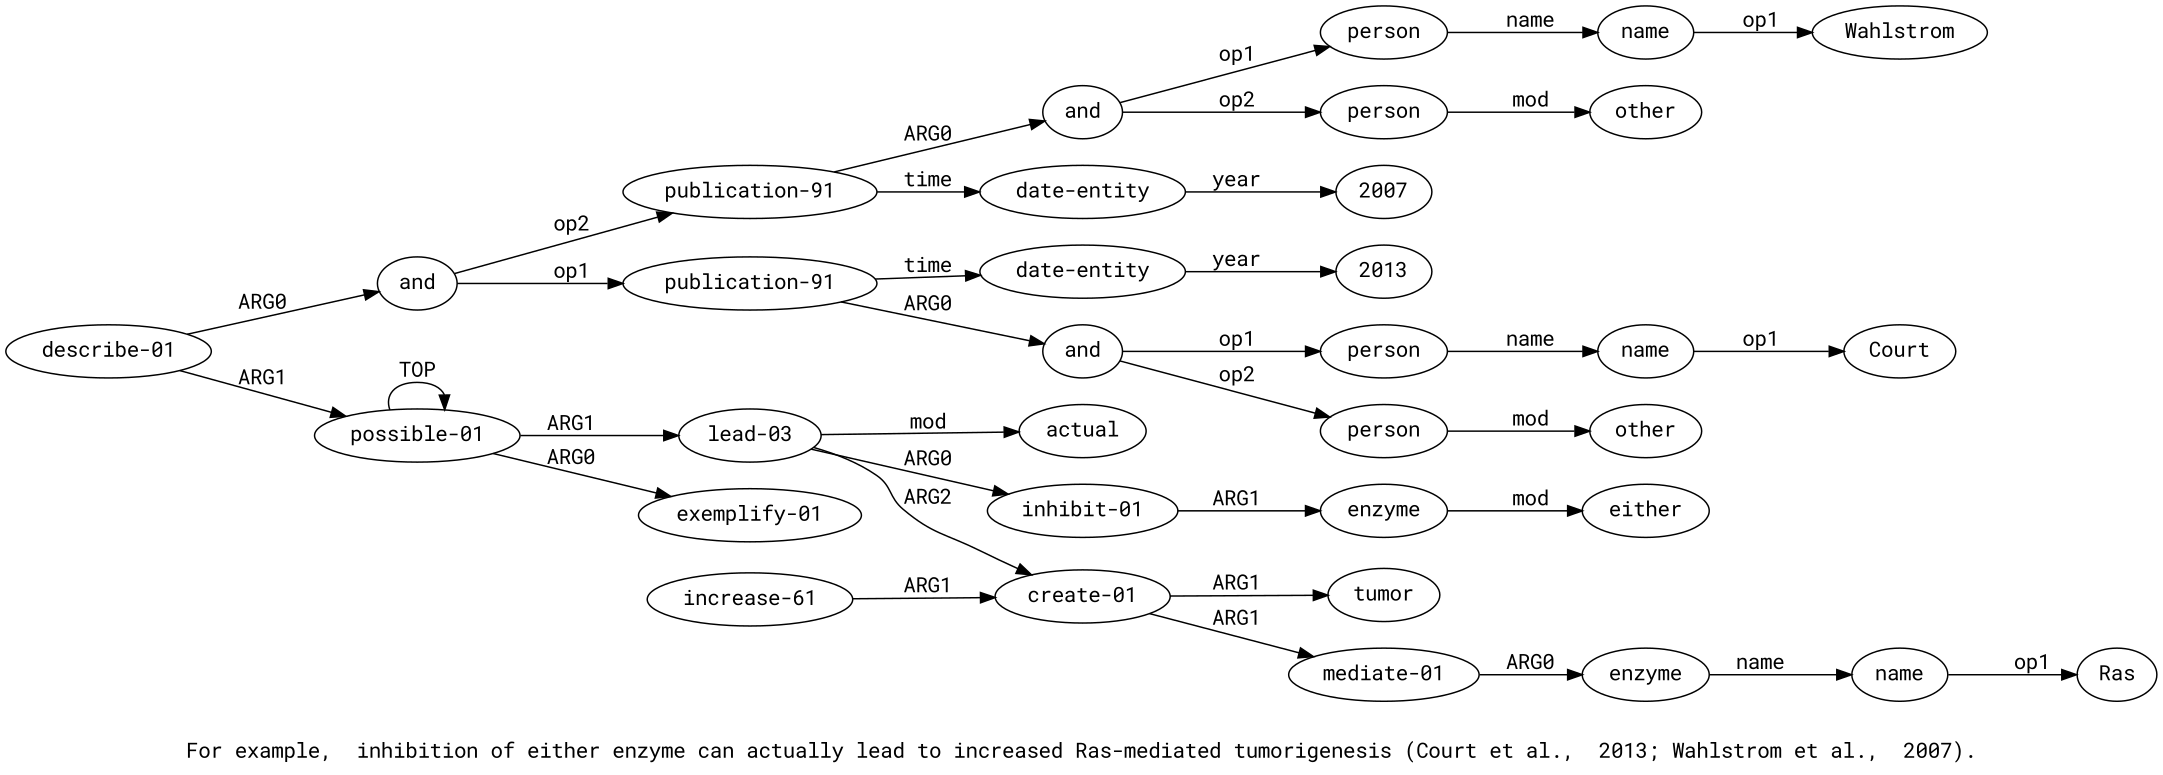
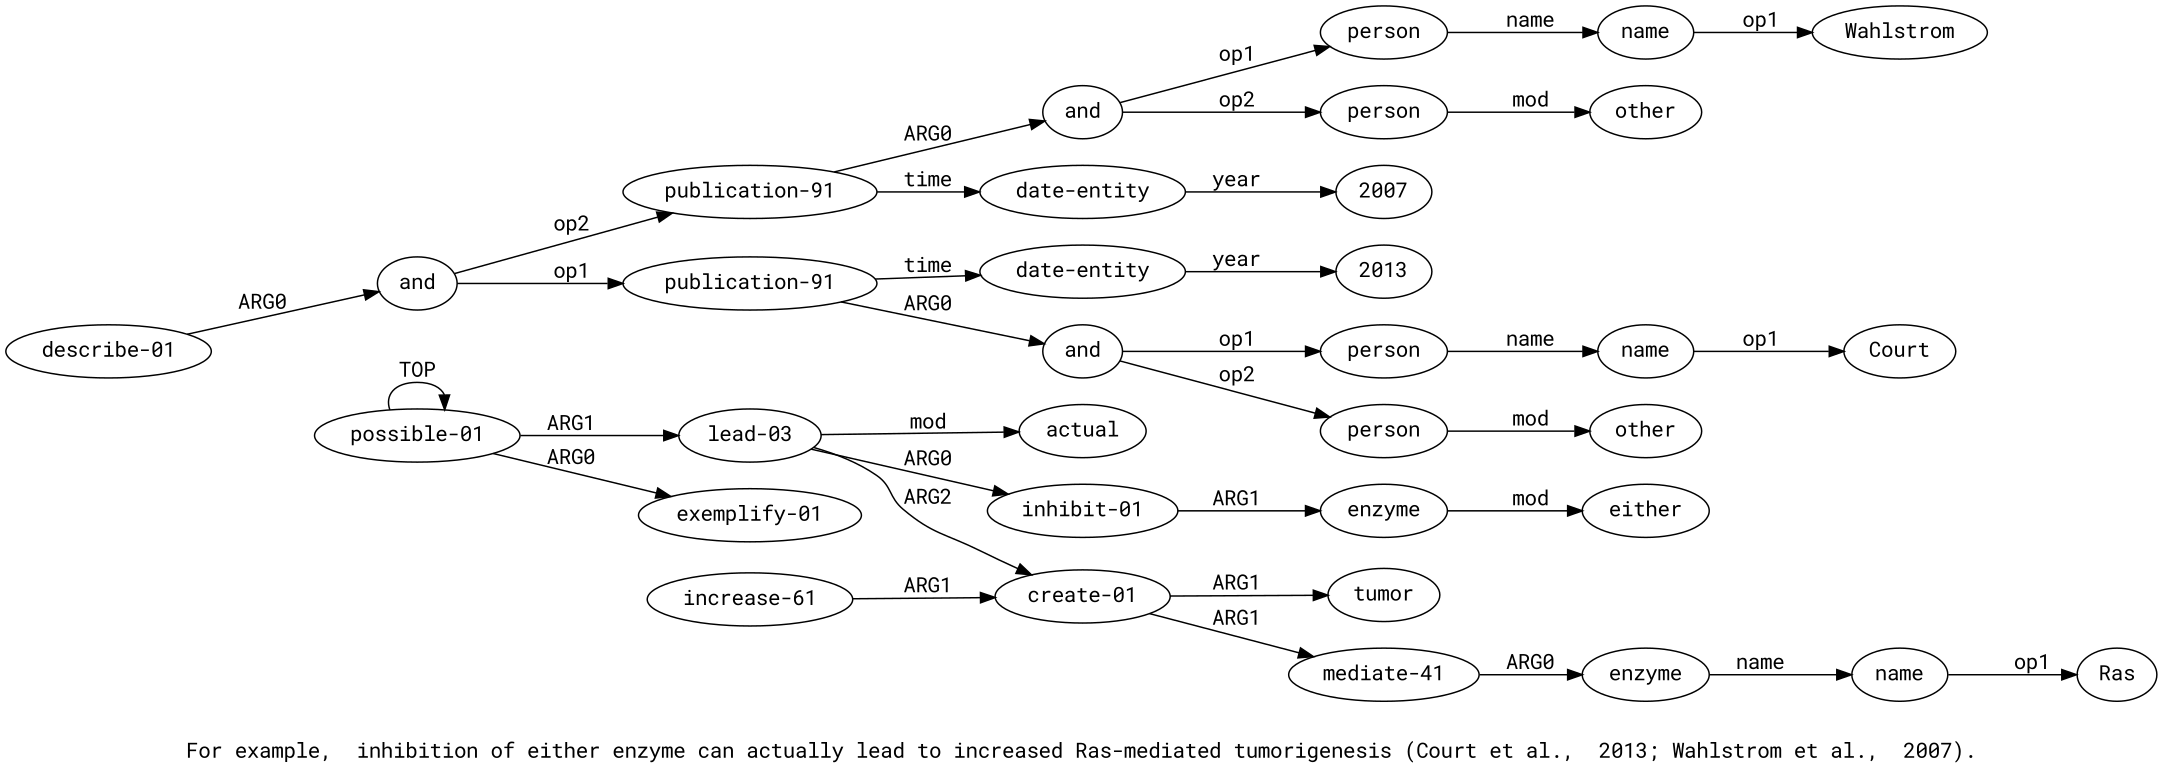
  digraph {
    fontname="Roboto Mono"
    label="For example,  inhibition of either enzyme can actually lead to increased Ras-mediated tumorigenesis (Court et al.,  2013; Wahlstrom et al.,  2007)."
    rankdir=LR
    node [color=black fontname="Roboto Mono" gold_ind=-1 gold_label=person test_ind=-1 test_label=person]
    edge [color=black fontname="Roboto Mono" gold_label=ARG0 test_label=ARG0]
    n1 [gold_ind=20 gold_label=other label=other test_ind=20 test_label=other]
    n2 [gold_ind=21 gold_label="date-entity" label="date-entity" test_ind=21 test_label="date-entity"]
    n3 [gold_label=2013 label=2013 test_label=2013]
    n4 [gold_ind=22 gold_label="publication-91" label="publication-91" test_ind=22 test_label="publication-91"]
    n5 [gold_ind=23 gold_label=and label=and test_ind=23 test_label=and]
    n6 [gold_ind=28 gold_label="date-entity" label="date-entity" test_ind=28 test_label="date-entity"]
    n7 [gold_ind=24 label=person test_ind=24]
    n8 [gold_ind=26 label=person test_ind=26]
    n9 [gold_label=2007 label=2007 test_label=2007]
    n10 [gold_ind=25 gold_label=name label=name test_ind=25 test_label=name]
    n11 [gold_ind=27 gold_label=other label=other test_ind=27 test_label=other]
    n12 [gold_label=Wahlstrom label=Wahlstrom test_label=Wahlstrom]
    n13 [gold_label=Court label=Court test_label=Court]
    n14 [gold_ind=15 gold_label="publication-91" label="publication-91" test_ind=15 test_label="publication-91"]
    n15 [gold_ind=16 gold_label=and label=and test_ind=16 test_label=and]
    n16 [gold_ind=17 label=person test_ind=17]
    n17 [gold_ind=19 label=person test_ind=19]
    n18 [gold_ind=18 gold_label=name label=name test_ind=18 test_label=name]
    n19 [gold_ind=14 gold_label=and label=and test_ind=14 test_label=and]
    n20 [gold_ind=11 gold_label=actual label=actual test_ind=11 test_label=actual]
    n21 [gold_ind=10 gold_label=name label=name test_ind=10 test_label=name]
    n22 [gold_label=Ras label=Ras test_label=Ras]
    n23 [gold_ind=13 gold_label="describe-01" label="describe-01" test_ind=13 test_label="describe-01"]
    n24 [gold_ind=0 gold_label="possible-01" label="possible-01" test_ind=0 test_label="possible-01"]
    n25 [gold_ind=1 gold_label="lead-03" label="lead-03" test_ind=1 test_label="lead-03"]
    n26 [gold_ind=12 gold_label="exemplify-01" label="exemplify-01" test_ind=12 test_label="exemplify-01"]
    n27 [gold_ind=2 gold_label="inhibit-01" label="inhibit-01" test_ind=2 test_label="inhibit-01"]
    n28 [gold_ind=5 gold_label="create-01" label="create-01" test_ind=5 test_label="create-01"]
    n29 [gold_ind=3 gold_label=enzyme label=enzyme test_ind=3 test_label=enzyme]
    n30 [gold_ind=6 gold_label=tumor label=tumor test_ind=6 test_label=tumor]
-   n31 [gold_ind=8 gold_label="mediate-01" label="mediate-01" test_ind=8 test_label="mediate-01"]
+   n31 [gold_ind=8 gold_label="mediate-01" label="mediate-41" test_ind=8 test_label="mediate-01"]
    n32 [gold_ind=4 gold_label=either label=either test_ind=4 test_label=either]
    n33 [gold_ind=7 gold_label="increase-01" label="increase-61" test_ind=7 test_label="increase-01"]
    n34 [gold_ind=9 gold_label=enzyme label=enzyme test_ind=9 test_label=enzyme]
    n2 -> n3 [gold_label=year label=year test_label=year]
    n4 -> n5 [label=ARG0]
    n4 -> n6 [gold_label=time label=time test_label=time]
    n5 -> n7 [gold_label=op1 label=op1 test_label=op1]
    n5 -> n8 [gold_label=op2 label=op2 test_label=op2]
    n6 -> n9 [gold_label=year label=year test_label=year]
    n7 -> n10 [gold_label=name label=name test_label=name]
    n8 -> n11 [gold_label=mod label=mod test_label=mod]
    n10 -> n12 [gold_label=op1 label=op1 test_label=op1]
    n14 -> n2 [gold_label=time label=time test_label=time]
    n14 -> n15 [label=ARG0]
    n15 -> n16 [gold_label=op1 label=op1 test_label=op1]
    n15 -> n17 [gold_label=op2 label=op2 test_label=op2]
    n16 -> n18 [gold_label=name label=name test_label=name]
    n17 -> n1 [gold_label=mod label=mod test_label=mod]
    n18 -> n13 [gold_label=op1 label=op1 test_label=op1]
    n19 -> n4 [gold_label=op2 label=op2 test_label=op2]
    n19 -> n14 [gold_label=op1 label=op1 test_label=op1]
    n21 -> n22 [gold_label=op1 label=op1 test_label=op1]
    n23 -> n19 [label=ARG0]
-   n23 -> n24 [gold_label=ARG1 label=ARG1 test_label=ARG1]
    n24 -> n24 [gold_label=TOP label=TOP test_label=TOP]
    n24 -> n25 [gold_label=ARG1 label=ARG1 test_label=ARG1]
    n24 -> n26 [label=ARG0]
    n25 -> n20 [gold_label=mod label=mod test_label=mod]
    n25 -> n27 [label=ARG0]
    n25 -> n28 [gold_label=ARG2 label=ARG2 test_label=ARG2]
    n27 -> n29 [gold_label=ARG1 label=ARG1 test_label=ARG1]
    n28 -> n30 [gold_label=ARG1 label=ARG1 test_label=ARG1]
    n28 -> n31 [gold_label=ARG1 label=ARG1 test_label=ARG1]
    n29 -> n32 [gold_label=mod label=mod test_label=mod]
    n31 -> n34 [label=ARG0]
    n33 -> n28 [gold_label=ARG1 label=ARG1 test_label=ARG1]
    n34 -> n21 [gold_label=name label=name test_label=name]
  }
